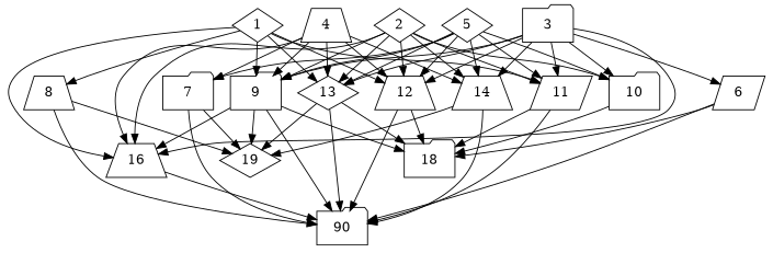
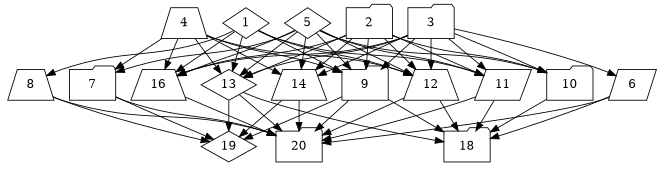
  digraph {
    node [alpha=0.04 shape=folder]
    1 [alpha=0.16 expect_size=47291392 shape=diamond]
    8 [expect_size=8127488 shape=trapezium]
    9 [alpha=0.05 expect_size=17625088]
    11 [alpha=0.10 expect_size=24200192 shape=parallelogram]
    12 [alpha=0.15 expect_size=15265792 shape=trapezium]
    13 [alpha=0.11 expect_size=21301248 shape=diamond]
    16 [alpha=0.05 expect_size=19757056 shape=trapezium]
-   20 [alpha=0.06 expect_size=41961472 label=90]
+   20 [alpha=0.06 expect_size=41961472]
    19 [alpha=0.02 expect_size=29963264 shape=diamond]
    18 [alpha=0.19 expect_size=20135936]
-   2 [alpha=0.03 expect_size=38395904 shape=diamond]
+   2 [alpha=0.03 expect_size=38395904]
    10 [expect_size=52045824]
    14 [alpha=0.06 expect_size=9261056 shape=trapezium]
    3 [alpha=0.15 expect_size=20704256]
    6 [alpha=0.02 expect_size=5866496 shape=parallelogram]
    4 [alpha=0.03 expect_size=33425408 shape=trapezium]
    7 [alpha=0.19 expect_size=31148032]
    5 [alpha=0.01 expect_size=10124288 shape=diamond]
    1 -> 8
    1 -> 9
    1 -> 11
    1 -> 12
    1 -> 13
    1 -> 16
    8 -> 20
    8 -> 19
    9 -> 20
    9 -> 19
    9 -> 18
    11 -> 20
    11 -> 18
    12 -> 20
    12 -> 18
    13 -> 20
    13 -> 19
    13 -> 18
    16 -> 20
    2 -> 9
    2 -> 11
    2 -> 12
    2 -> 13
    2 -> 16
    2 -> 10
    2 -> 14
    10 -> 18
    14 -> 20
    14 -> 19
    3 -> 9
    3 -> 11
    3 -> 12
    3 -> 13
    3 -> 16
    3 -> 10
    3 -> 14
    3 -> 6
    6 -> 20
    6 -> 18
    4 -> 9
    4 -> 12
    4 -> 13
    4 -> 16
    4 -> 14
    4 -> 7
    7 -> 20
    7 -> 19
    5 -> 9
    5 -> 11
    5 -> 12
    5 -> 13
-   9 -> 16
+   5 -> 16
    5 -> 10
    5 -> 14
    5 -> 7
  }
